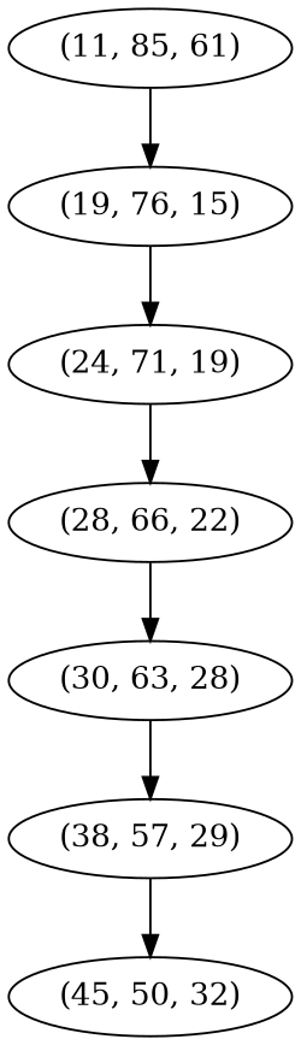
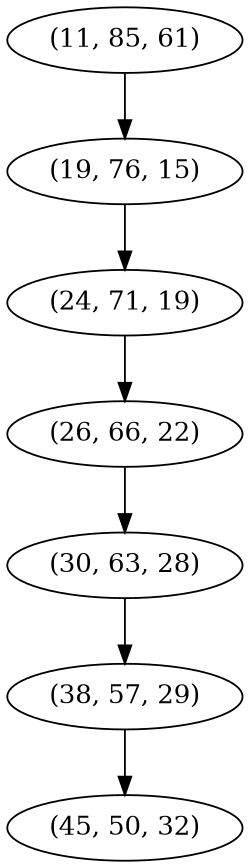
  digraph {
    n1 [label="(11, 85, 61)"]
    "(19, 76, 15)"
    "(24, 71, 19)"
-   "(28, 66, 22)"
+   "(28, 66, 22)" [label="(26, 66, 22)"]
    n5 [label="(30, 63, 28)"]
    "(38, 57, 29)"
    "(45, 50, 32)"
    n1 -> "(19, 76, 15)"
    "(19, 76, 15)" -> "(24, 71, 19)"
    "(24, 71, 19)" -> "(28, 66, 22)"
    "(28, 66, 22)" -> n5
    n5 -> "(38, 57, 29)"
    "(38, 57, 29)" -> "(45, 50, 32)"
  }
